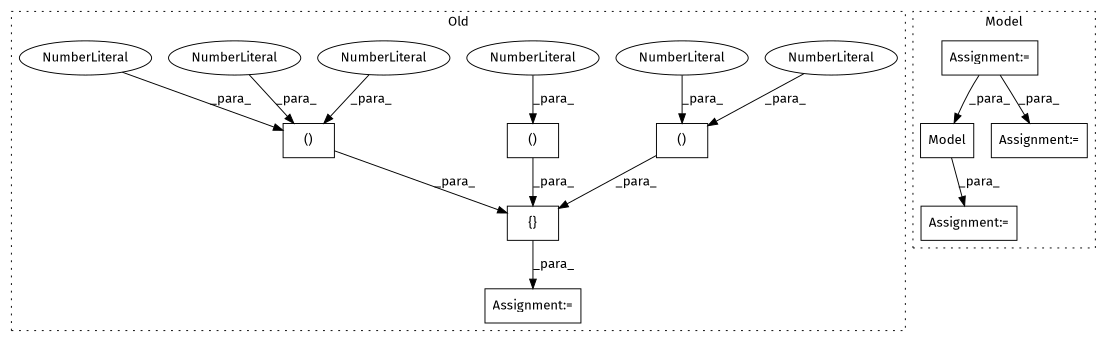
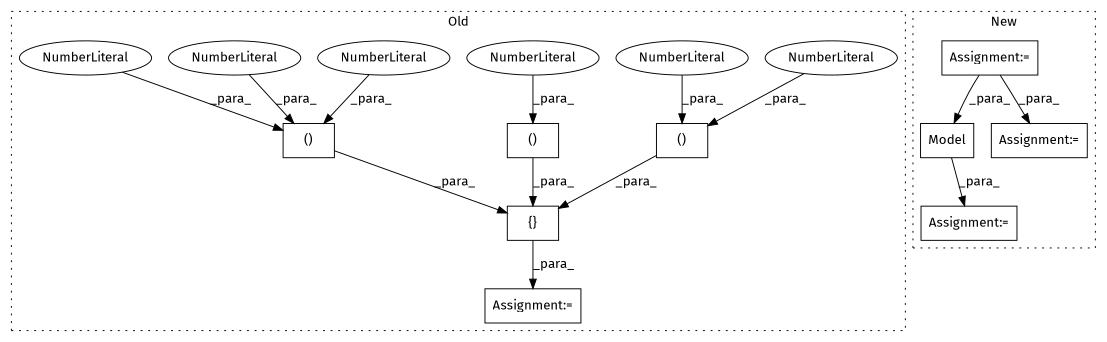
  digraph {
    fontname="Fira Sans"
    node [a=34 l=1 s=2686 shape=box fontname="Fira Sans"]
    edge [fontname="Fira Sans"]
    n1 [a=4 l="1,1" label="{}" s="2841,2845"]
    n2 [a=7 label="Assignment:=" s=2820]
    n3 [a=106 l=15 label="()"]
    n4 [label=NumberLiteral s=2700 shape=ellipse]
    n5 [a=106 l=31 label="()" s=2715]
    n6 [label=NumberLiteral shape=ellipse]
    n7 [a=106 l=15 label="()" s=2778]
    n8 [label=NumberLiteral s=2778 shape=ellipse]
    n9 [l=2 label=NumberLiteral s=2715 shape=ellipse]
    n10 [l=2 label=NumberLiteral s=2730 shape=ellipse]
    n11 [label=NumberLiteral s=2745 shape=ellipse]
    n12 [a=32 l="6,1" label=Model s="3377,3404"]
    n13 [a=7 label="Assignment:=" s=2805]
    n14 [a=7 label="Assignment:=" s=3376]
    n15 [a=7 l=2 label="Assignment:=" s=2985]
    subgraph cluster_1 {
      label=Old
      style=dotted
      n1
      n2
      n3
      n4
      n5
      n6
      n7
      n8
      n9
      n10
      n11
    }
    subgraph cluster_2 {
-     label=Model
+     label=New
      style=dotted
      n12
      n13
      n14
      n15
    }
    n1 -> n2 [label=_para_]
    n3 -> n1 [label=_para_]
    n4 -> n3 [label=_para_]
    n5 -> n1 [label=_para_]
    n6 -> n3 [label=_para_]
    n7 -> n1 [label=_para_]
    n8 -> n7 [label=_para_]
    n9 -> n5 [label=_para_]
    n10 -> n5 [label=_para_]
    n11 -> n5 [label=_para_]
    n12 -> n14 [label=_para_]
    n13 -> n12 [label=_para_]
    n13 -> n15 [label=_para_]
  }
